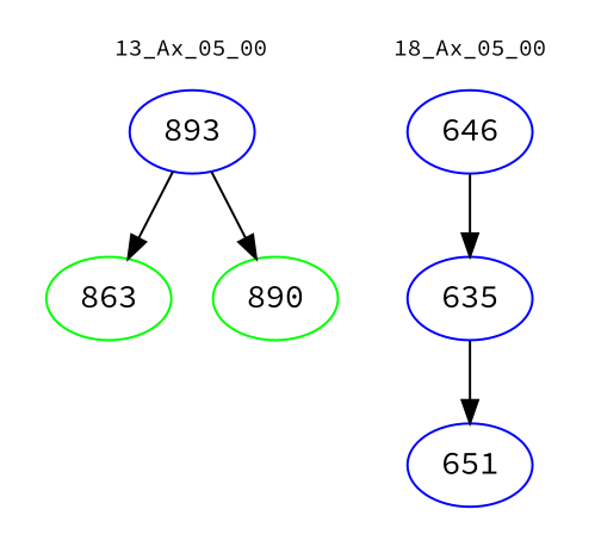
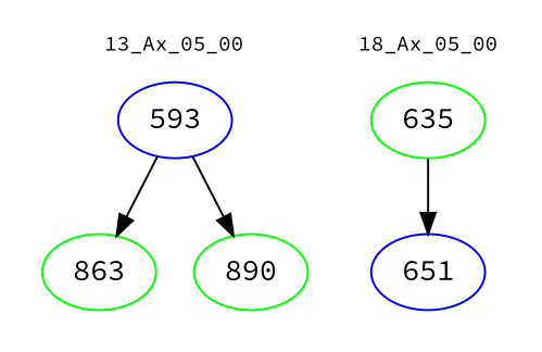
  digraph {
    fontname="Source Code Pro"
    node [color=blue fontname="Source Code Pro"]
    edge [color=black fontname="Source Code Pro"]
-   n1 [label=893]
+   n1 [label=593]
    n2 [color=green label=863]
    n3 [color=green label=890]
-   n4 [label=646]
-   n5 [label=635]
+   n5 [color=green label=635]
    n6 [label=651]
    subgraph cluster_1 {
      color=white
      fontsize=10
      label="13_Ax_05_00"
      n1
      n2
      n3
    }
    subgraph cluster_2 {
      color=white
      fontsize=10
      label="18_Ax_05_00"
-     n4
      n5
      n6
    }
    n1 -> n2
    n1 -> n3
-   n4 -> n5
    n5 -> n6
  }
